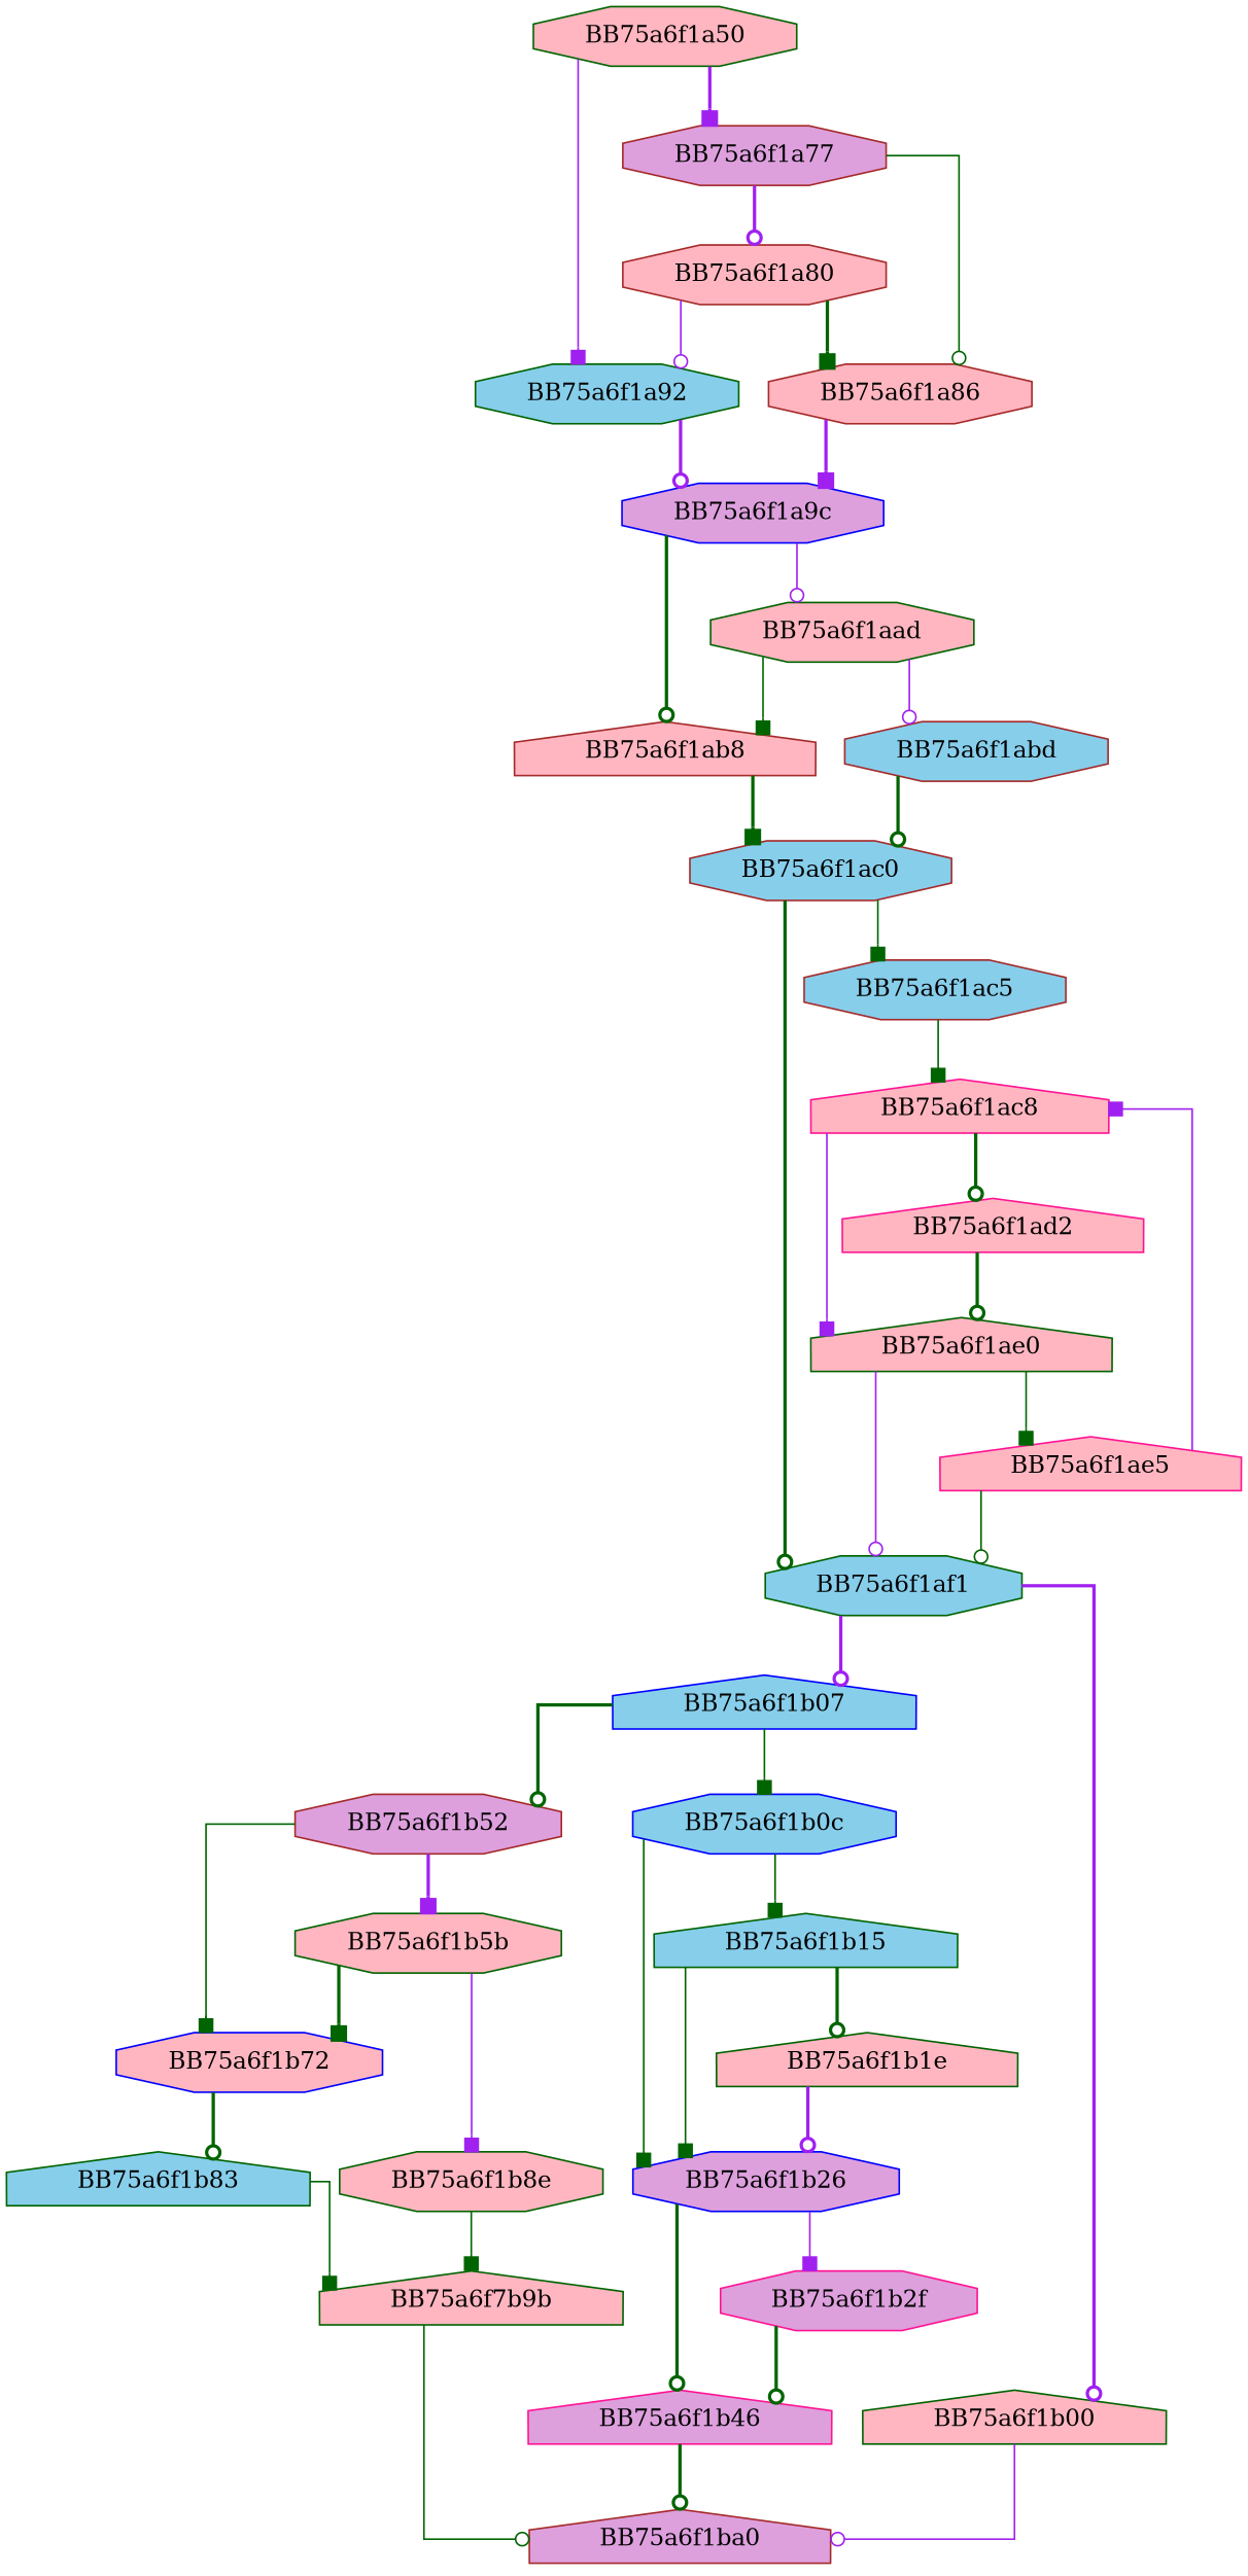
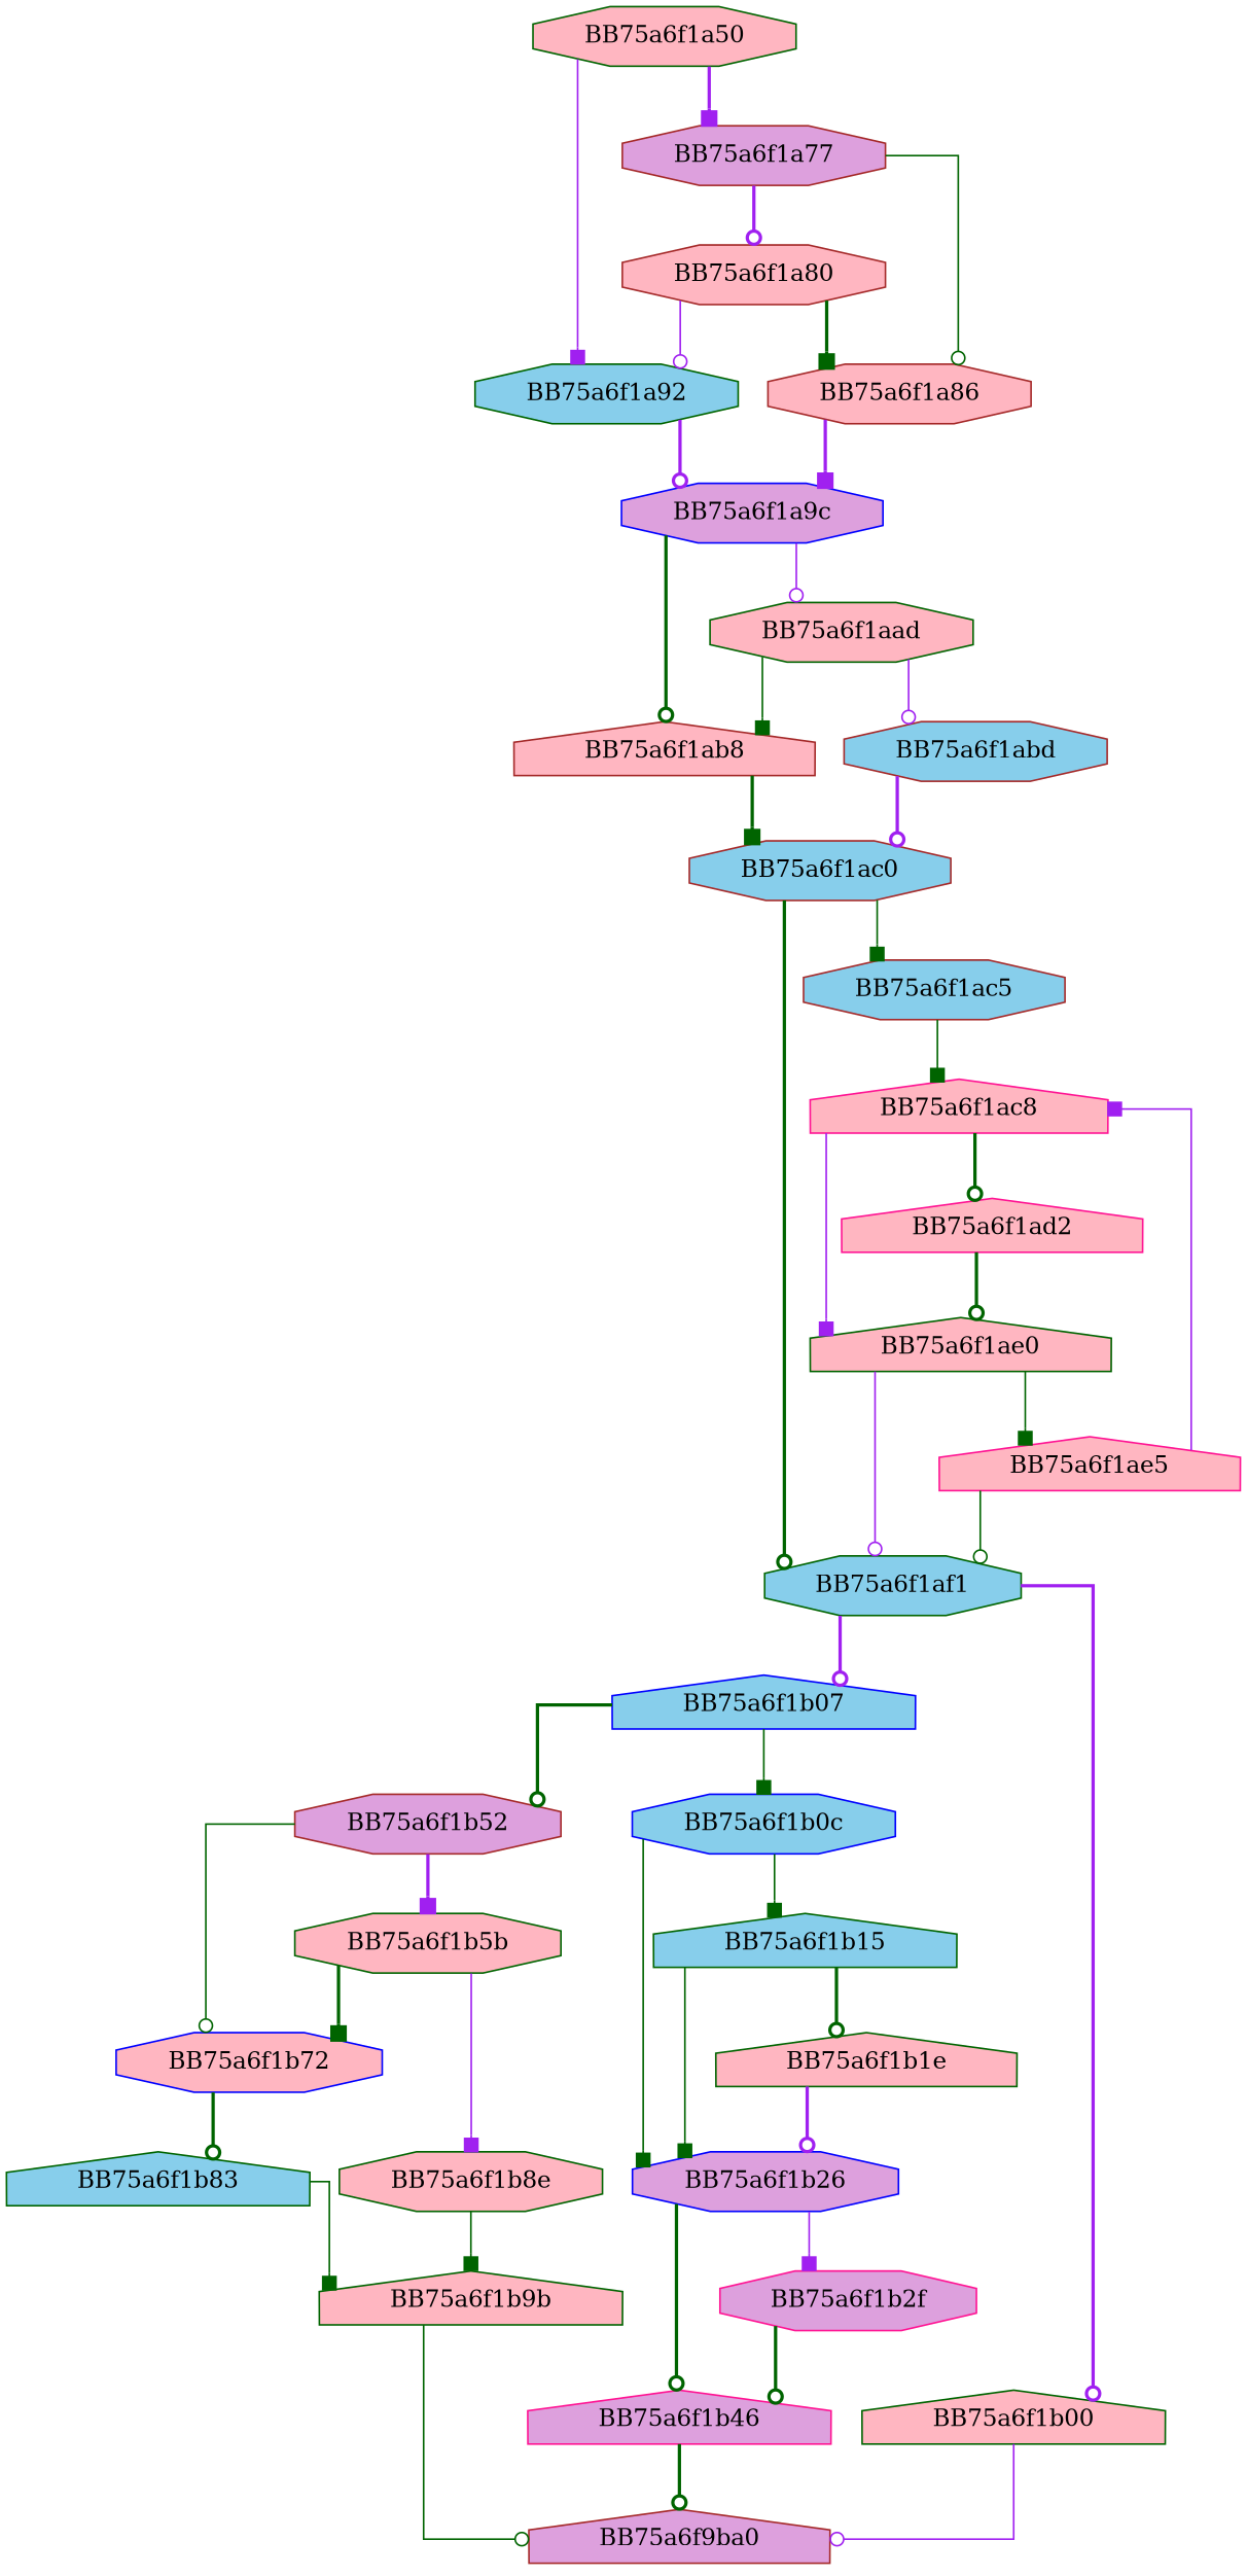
  digraph {
    splines=ortho
    node [color=darkgreen fillcolor=lightpink shape=octagon style=filled]
    edge [arrowhead=odot color=darkgreen style=solid]
    BB75a6f1a92 [fillcolor=skyblue]
    BB75a6f1a50
    BB75a6f1a77 [color=brown fillcolor=plum]
    BB75a6f1a9c [color=blue fillcolor=plum]
    BB75a6f1a86 [color=brown]
    BB75a6f1a80 [color=brown]
    BB75a6f1ab8 [color=brown shape=house]
    BB75a6f1aad
    BB75a6f1ac0 [color=brown fillcolor=skyblue]
    BB75a6f1abd [color=brown fillcolor=skyblue]
    BB75a6f1af1 [fillcolor=skyblue]
    BB75a6f1ac5 [color=brown fillcolor=skyblue]
    BB75a6f1b07 [color=blue fillcolor=skyblue shape=house]
    BB75a6f1b00 [shape=house]
    BB75a6f1ac8 [color=deeppink shape=house]
    BB75a6f1b52 [color=brown fillcolor=plum]
    BB75a6f1b0c [color=blue fillcolor=skyblue]
-   BB75a6f1ba0 [color=brown fillcolor=plum shape=house]
+   BB75a6f1ba0 [color=brown fillcolor=plum shape=house label=BB75a6f9ba0]
    BB75a6f1ae0 [shape=house]
    BB75a6f1ad2 [color=deeppink shape=house]
    BB75a6f1ae5 [color=deeppink shape=house]
    BB75a6f1b72 [color=blue]
    BB75a6f1b5b
    BB75a6f1b26 [color=blue fillcolor=plum]
    BB75a6f1b15 [fillcolor=skyblue shape=house]
    BB75a6f1b83 [fillcolor=skyblue shape=house]
    BB75a6f1b8e
    BB75a6f1b46 [color=deeppink fillcolor=plum shape=house]
    BB75a6f1b2f [color=deeppink fillcolor=plum]
    BB75a6f1b1e [shape=house]
-   BB75a6f1b9b [shape=house label=BB75a6f7b9b]
+   BB75a6f1b9b [shape=house]
    BB75a6f1a92 -> BB75a6f1a9c [color=purple style=bold]
    BB75a6f1a50 -> BB75a6f1a92 [arrowhead=box color=purple]
    BB75a6f1a50 -> BB75a6f1a77 [arrowhead=box color=purple style=bold]
    BB75a6f1a77 -> BB75a6f1a86
    BB75a6f1a77 -> BB75a6f1a80 [color=purple style=bold]
    BB75a6f1a9c -> BB75a6f1ab8 [style=bold]
    BB75a6f1a9c -> BB75a6f1aad [color=purple]
    BB75a6f1a86 -> BB75a6f1a9c [arrowhead=box color=purple style=bold]
    BB75a6f1a80 -> BB75a6f1a92 [color=purple]
    BB75a6f1a80 -> BB75a6f1a86 [arrowhead=box style=bold]
    BB75a6f1ab8 -> BB75a6f1ac0 [arrowhead=box style=bold]
    BB75a6f1aad -> BB75a6f1ab8 [arrowhead=box]
    BB75a6f1aad -> BB75a6f1abd [color=purple]
    BB75a6f1ac0 -> BB75a6f1af1 [style=bold]
    BB75a6f1ac0 -> BB75a6f1ac5 [arrowhead=box]
-   BB75a6f1abd -> BB75a6f1ac0 [style=bold]
+   BB75a6f1abd -> BB75a6f1ac0 [color=purple style=bold]
    BB75a6f1af1 -> BB75a6f1b07 [color=purple style=bold]
    BB75a6f1af1 -> BB75a6f1b00 [color=purple style=bold]
    BB75a6f1ac5 -> BB75a6f1ac8 [arrowhead=box]
    BB75a6f1b07 -> BB75a6f1b52 [style=bold]
    BB75a6f1b07 -> BB75a6f1b0c [arrowhead=box]
    BB75a6f1b00 -> BB75a6f1ba0 [color=purple]
    BB75a6f1ac8 -> BB75a6f1ae0 [arrowhead=box color=purple]
    BB75a6f1ac8 -> BB75a6f1ad2 [style=bold]
-   BB75a6f1b52 -> BB75a6f1b72 [arrowhead=box]
+   BB75a6f1b52 -> BB75a6f1b72
    BB75a6f1b52 -> BB75a6f1b5b [arrowhead=box color=purple style=bold]
    BB75a6f1b0c -> BB75a6f1b26 [arrowhead=box]
    BB75a6f1b0c -> BB75a6f1b15 [arrowhead=box]
    BB75a6f1ae0 -> BB75a6f1af1 [color=purple]
    BB75a6f1ae0 -> BB75a6f1ae5 [arrowhead=box]
    BB75a6f1ad2 -> BB75a6f1ae0 [style=bold]
    BB75a6f1ae5 -> BB75a6f1af1
    BB75a6f1ae5 -> BB75a6f1ac8 [arrowhead=box color=purple]
    BB75a6f1b72 -> BB75a6f1b83 [style=bold]
    BB75a6f1b5b -> BB75a6f1b72 [arrowhead=box style=bold]
    BB75a6f1b5b -> BB75a6f1b8e [arrowhead=box color=purple]
    BB75a6f1b26 -> BB75a6f1b46 [style=bold]
    BB75a6f1b26 -> BB75a6f1b2f [arrowhead=box color=purple]
    BB75a6f1b15 -> BB75a6f1b26 [arrowhead=box]
    BB75a6f1b15 -> BB75a6f1b1e [style=bold]
    BB75a6f1b83 -> BB75a6f1b9b [arrowhead=box]
    BB75a6f1b8e -> BB75a6f1b9b [arrowhead=box]
    BB75a6f1b46 -> BB75a6f1ba0 [style=bold]
    BB75a6f1b2f -> BB75a6f1b46 [style=bold]
    BB75a6f1b1e -> BB75a6f1b26 [color=purple style=bold]
    BB75a6f1b9b -> BB75a6f1ba0
  }
